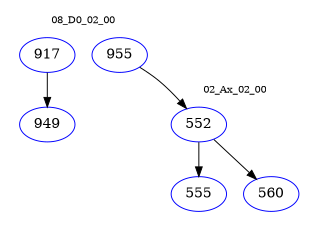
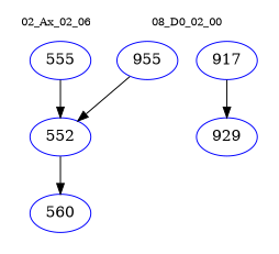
  digraph {
    node [color=blue]
    edge [color=black]
    n1 [label=555]
    n2 [label=552]
    n3 [label=560]
    n4 [label=955]
    n5 [label=917]
-   n6 [label=949]
+   n6 [label=929]
    subgraph cluster_1 {
      color=white
      fontsize=10
-     label="02_Ax_02_00"
+     label="02_Ax_02_06"
      n1
      n2
      n3
    }
    subgraph cluster_2 {
      color=white
      fontsize=10
      label="08_D0_02_00"
      n4
      n5
      n6
    }
-   n2 -> n1
+   n1 -> n2
    n2 -> n3
    n4 -> n2
    n5 -> n6
  }
